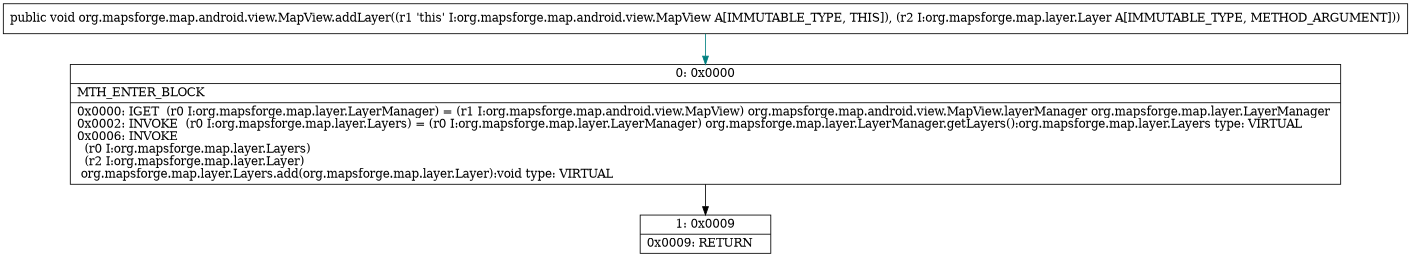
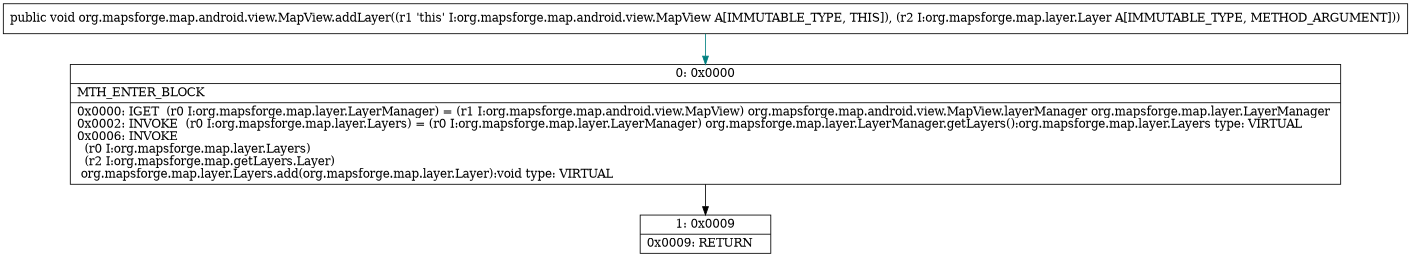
  digraph {
    fontname="DejaVu Serif"
    node [shape=record fontname="DejaVu Serif"]
    edge [fontname="DejaVu Serif"]
-   n1 [label="{0\:\ 0x0000|MTH_ENTER_BLOCK\l|0x0000: IGET  (r0 I:org.mapsforge.map.layer.LayerManager) = (r1 I:org.mapsforge.map.android.view.MapView) org.mapsforge.map.android.view.MapView.layerManager org.mapsforge.map.layer.LayerManager \l0x0002: INVOKE  (r0 I:org.mapsforge.map.layer.Layers) = (r0 I:org.mapsforge.map.layer.LayerManager) org.mapsforge.map.layer.LayerManager.getLayers():org.mapsforge.map.layer.Layers type: VIRTUAL \l0x0006: INVOKE  \l  (r0 I:org.mapsforge.map.layer.Layers)\l  (r2 I:org.mapsforge.map.layer.Layer)\l org.mapsforge.map.layer.Layers.add(org.mapsforge.map.layer.Layer):void type: VIRTUAL \l}"]
+   n1 [label="{0\:\ 0x0000|MTH_ENTER_BLOCK\l|0x0000: IGET  (r0 I:org.mapsforge.map.layer.LayerManager) = (r1 I:org.mapsforge.map.android.view.MapView) org.mapsforge.map.android.view.MapView.layerManager org.mapsforge.map.layer.LayerManager \l0x0002: INVOKE  (r0 I:org.mapsforge.map.layer.Layers) = (r0 I:org.mapsforge.map.layer.LayerManager) org.mapsforge.map.layer.LayerManager.getLayers():org.mapsforge.map.layer.Layers type: VIRTUAL \l0x0006: INVOKE  \l  (r0 I:org.mapsforge.map.layer.Layers)\l  (r2 I:org.mapsforge.map.getLayers.Layer)\l org.mapsforge.map.layer.Layers.add(org.mapsforge.map.layer.Layer):void type: VIRTUAL \l}"]
    n2 [label="{1\:\ 0x0009|0x0009: RETURN   \l}"]
    n3 [label="{public void org.mapsforge.map.android.view.MapView.addLayer((r1 'this' I:org.mapsforge.map.android.view.MapView A[IMMUTABLE_TYPE, THIS]), (r2 I:org.mapsforge.map.layer.Layer A[IMMUTABLE_TYPE, METHOD_ARGUMENT])) }"]
    n1 -> n2 [color=black]
    n3 -> n1 [color=teal]
  }
